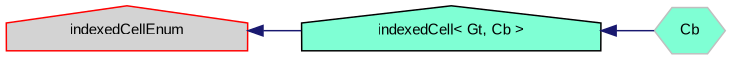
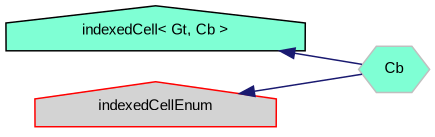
  digraph {
    fontname="Liberation Sans"
    rankdir=LR
    node [fillcolor=aquamarine fontname="Liberation Sans" fontsize=10 shape=house style=filled]
    edge [color=midnightblue dir=back fontname="Liberation Sans" fontsize=10 labelfontname=Helvetica labelfontsize=10 style=solid]
    n1 [color=black fontcolor=black height=0.2 label="indexedCell\< Gt, Cb \>" width=0.4]
    n2 [color=grey75 height=0.2 label=Cb shape=hexagon width=0.4]
    n3 [color=red fillcolor=lightgrey height=0.2 label=indexedCellEnum width=0.4]
    n1 -> n2
-   n3 -> n1
+   n3 -> n2
  }
